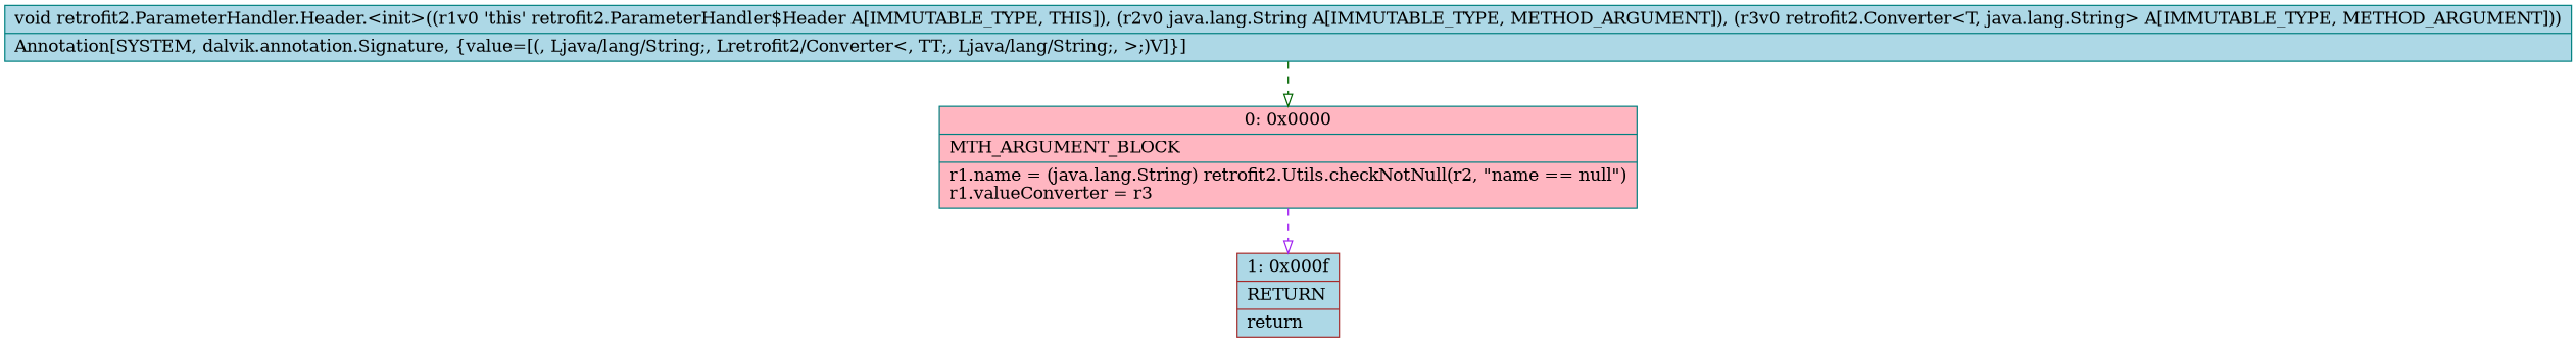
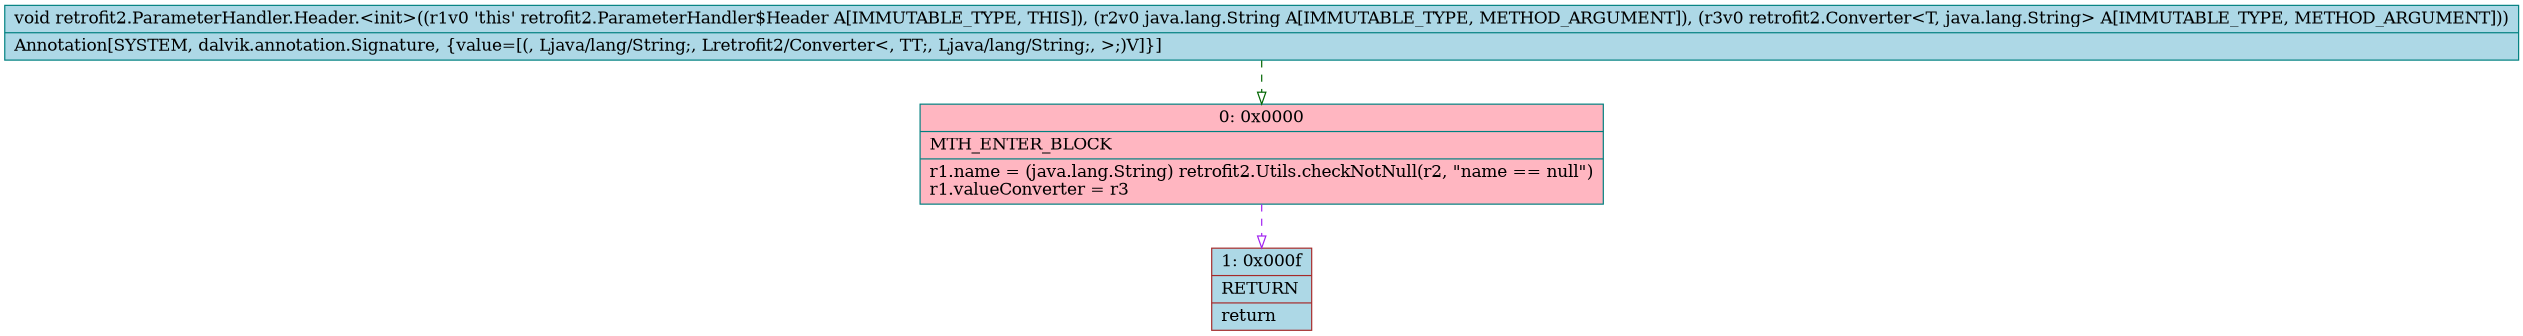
  digraph {
    node [shape=record style=filled fillcolor=lightblue color=teal]
    edge [style=dashed arrowhead=onormal]
-   n1 [label="{0\:\ 0x0000|MTH_ARGUMENT_BLOCK\l|r1.name = (java.lang.String) retrofit2.Utils.checkNotNull(r2, \"name == null\")\lr1.valueConverter = r3\l}" fillcolor=lightpink]
+   n1 [label="{0\:\ 0x0000|MTH_ENTER_BLOCK\l|r1.name = (java.lang.String) retrofit2.Utils.checkNotNull(r2, \"name == null\")\lr1.valueConverter = r3\l}" fillcolor=lightpink]
    n2 [label="{1\:\ 0x000f|RETURN\l|return\l}" color=brown]
    n3 [label="{void retrofit2.ParameterHandler.Header.\<init\>((r1v0 'this' retrofit2.ParameterHandler$Header A[IMMUTABLE_TYPE, THIS]), (r2v0 java.lang.String A[IMMUTABLE_TYPE, METHOD_ARGUMENT]), (r3v0 retrofit2.Converter\<T, java.lang.String\> A[IMMUTABLE_TYPE, METHOD_ARGUMENT]))  | Annotation[SYSTEM, dalvik.annotation.Signature, \{value=[(, Ljava\/lang\/String;, Lretrofit2\/Converter\<, TT;, Ljava\/lang\/String;, \>;)V]\}]\l}"]
    n1 -> n2 [color=purple]
    n3 -> n1 [color=darkgreen]
  }
